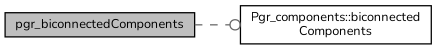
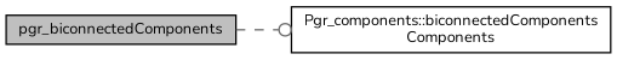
  digraph {
    rankdir=LR
    fontname=Nunito
    node [color=black fontname=Nunito fontsize=10 shape=record style=filled]
    n1 [fillcolor=grey75 fontcolor=black height=0.2 label=pgr_biconnectedComponents width=0.4]
-   n2 [fillcolor=white height=0.2 label="Pgr_components::biconnected\lComponents" width=0.4]
+   n2 [fillcolor=white height=0.2 label="Pgr_components::biconnectedComponents\lComponents" width=0.4]
    n1 -> n2 [color=gray40 fontname=Nunito fontsize=10 labelfontname=Helvetica labelfontsize=10 style=dashed arrowhead=odot]
  }
